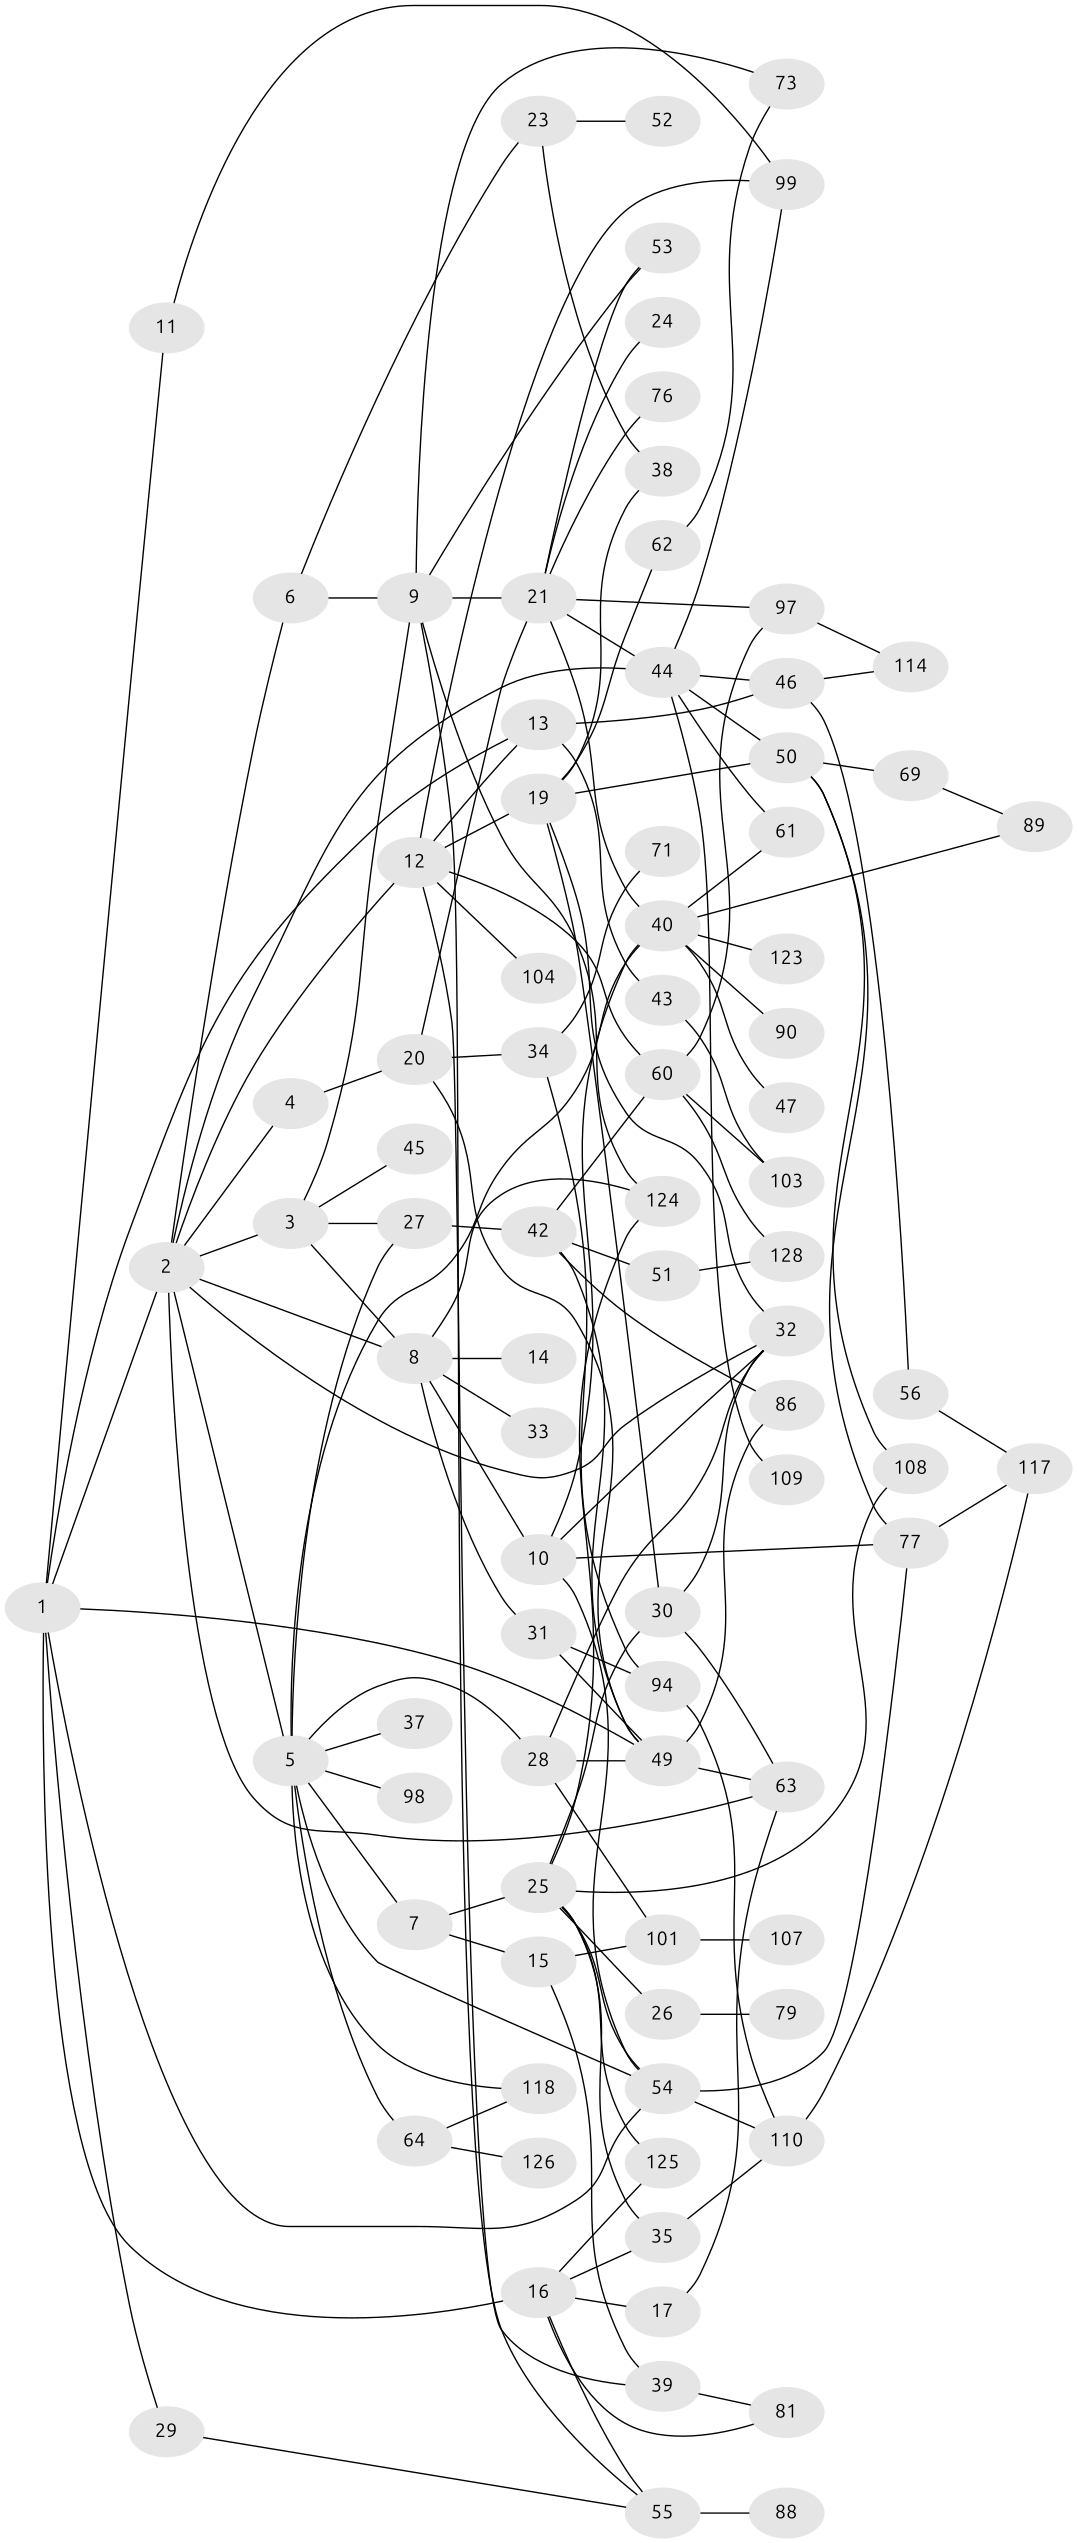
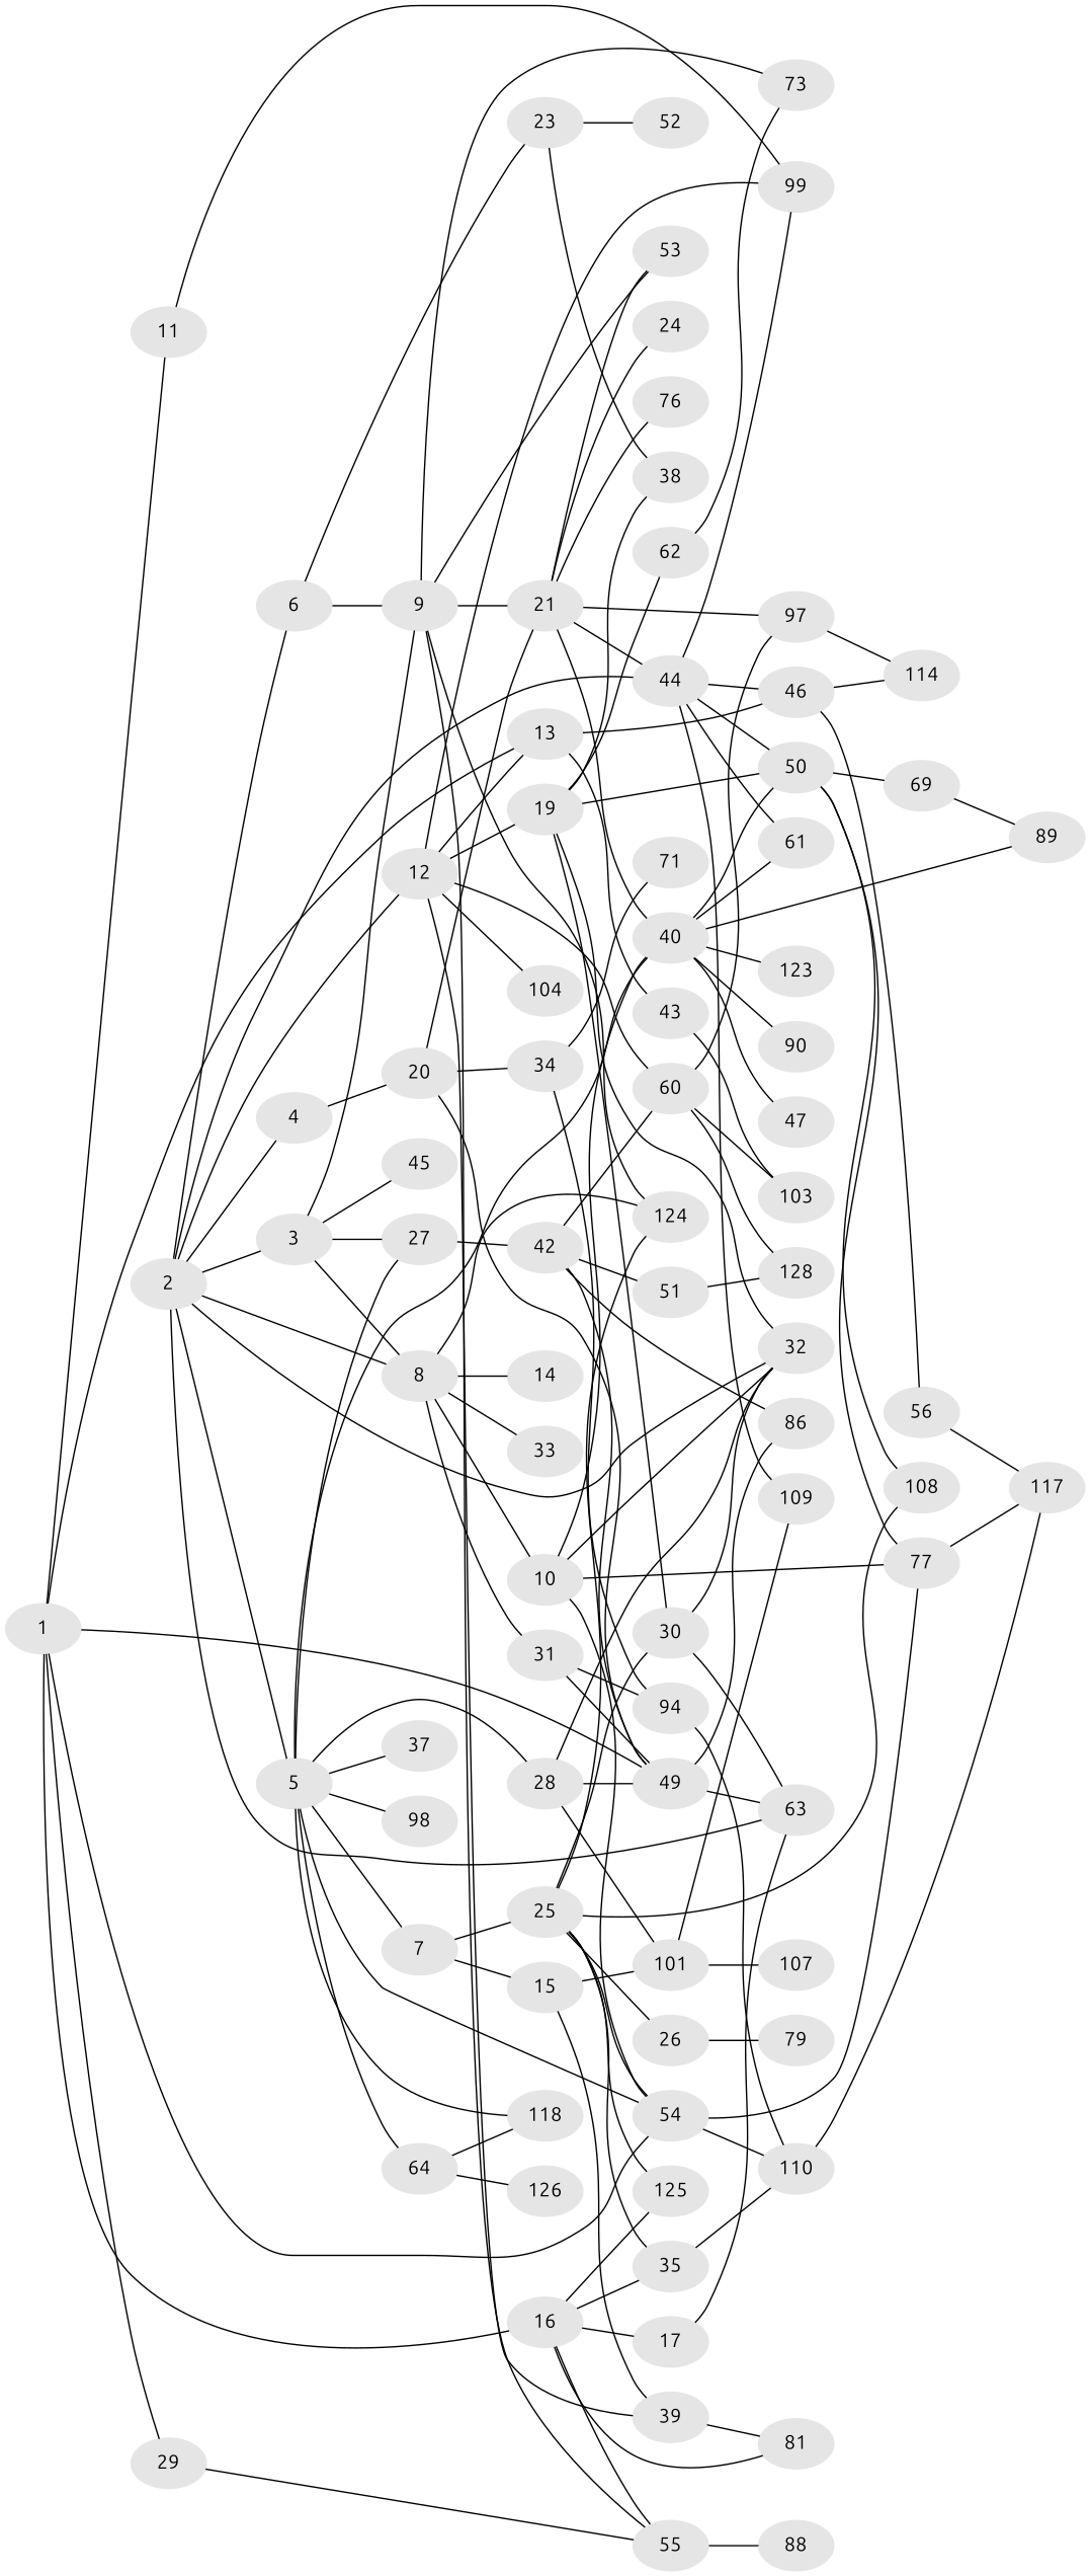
  graph {
    fontname=Ubuntu
    rankdir=LR
    node [color=gray90 fontname=Ubuntu style=filled]
    edge [fontname=Ubuntu]
    1 [super="+83"]
    2 [super="+95"]
    11
    13
    16 [super="+18"]
    29
    49 [super="+67"]
    54 [super="+78"]
    3
    4 [super="+96"]
    5 [super="+81"]
    6 [super="+92"]
    8 [super="+80"]
    12 [super="+72"]
    32
    44 [super="+68"]
    63
    99 [super="+120"]
    43
    46 [super="+59"]
    55 [super="+106"]
    17 [super="+115"]
    35 [super="+48"]
    n24 [label=81]
    125
    86 [super="+111"]
    77 [super="+119"]
    110
    9 [super="+102"]
    27
    45
    20 [super="+91"]
    7
    28 [super="+75"]
    37
    40 [super="+57"]
    n37 [label=98]
    64
    118
    23
    10
    14
    31 [super="+66"]
    33
    124
    19 [super="+41"]
    39 [super="+85"]
    60 [super="+65"]
    104
    50 [super="+82"]
    61
    109 [super="+127"]
    21 [super="+22"]
    53 [super="+98"]
    73
    42
    34 [super="+70"]
    15 [super="+87"]
    25 [super="+36"]
    101
    47
    89
    90
    123
    126
    38 [super="+129"]
    52
    30 [super="+112"]
    26
    108
    94 [super="+122"]
    24
    76 [super="+113"]
    97 [super="+100"]
    88
    117 [super="+121"]
    62
    103
    128
    56 [super="+93"]
    114 [super="+116"]
    107
    69
    71
    79
    51 [super="+74"]
-   1 -- 2
    1 -- 11
    1 -- 13
    1 -- 16
    1 -- 29
    1 -- 49
    1 -- 54
    2 -- 3
    2 -- 4
    2 -- 5
    2 -- 6
    2 -- 8
    2 -- 12
    2 -- 32
    2 -- 44
    2 -- 63
    11 -- 99
    13 -- 43
    13 -- 46
    16 -- 55
    16 -- 17
    16 -- 35
    16 -- n24
    16 -- 125
    29 -- 55
    49 -- 63
    49 -- 86
    54 -- 77
    54 -- 110
    3 -- 8
    3 -- 9
    3 -- 27
    3 -- 45
    4 -- 20
    5 -- 54
    5 -- 27
    5 -- 7
    5 -- 28
    5 -- 37
    5 -- 40
    5 -- n37
    5 -- 64
    5 -- 118
    6 -- 9
    6 -- 23
    8 -- 10
    8 -- 14
    8 -- 31
    8 -- 33
    8 -- 124
    12 -- 13
    12 -- 99
    12 -- 19
    12 -- 39
    12 -- 60
    12 -- 104
    44 -- 99
    44 -- 46
    44 -- 50
    44 -- 61
    44 -- 109
    43 -- 103
    46 -- 56
    46 -- 114
    55 -- 88
    17 -- 63
    35 -- 110
    77 -- 117
    110 -- 117
    9 -- 55
    9 -- 124
    9 -- 21
    9 -- 53
    9 -- 73
    27 -- 42
    20 -- 49
    20 -- 21
    20 -- 34
    7 -- 15
    7 -- 25
    28 -- 49
    28 -- 32
    28 -- 101
+   40 -- 50
    40 -- 61
    40 -- 47
    40 -- 89
    40 -- 90
    40 -- 123
    64 -- 118
    64 -- 126
    23 -- 38
    23 -- 52
    10 -- 54
    10 -- 32
    10 -- 77
    10 -- 40
    31 -- 49
    31 -- 94 [weight=2]
    19 -- 32
    19 -- 50
    19 -- 38
    19 -- 30
    19 -- 62
    39 -- n24
    60 -- 97
    60 -- 103
    60 -- 128
    50 -- 77
    50 -- 108
    50 -- 69
    21 -- 44
    21 -- 40
    21 -- 53 [weight=2]
    21 -- 24
    21 -- 76
    21 -- 97
    42 -- 49
    42 -- 86
    42 -- 60
    42 -- 51
    34 -- 94
    34 -- 71
    15 -- 39
    15 -- 101
    25 -- 54
    25 -- 35
    25 -- 125
    25 -- 124
    25 -- 30
    25 -- 26
    25 -- 108
+   101 -- 109
    101 -- 107
    30 -- 32
    30 -- 63
    26 -- 79
    94 -- 110
    97 -- 114
    62 -- 73
    56 -- 117 [weight=2]
    69 -- 89
    51 -- 128
  }
